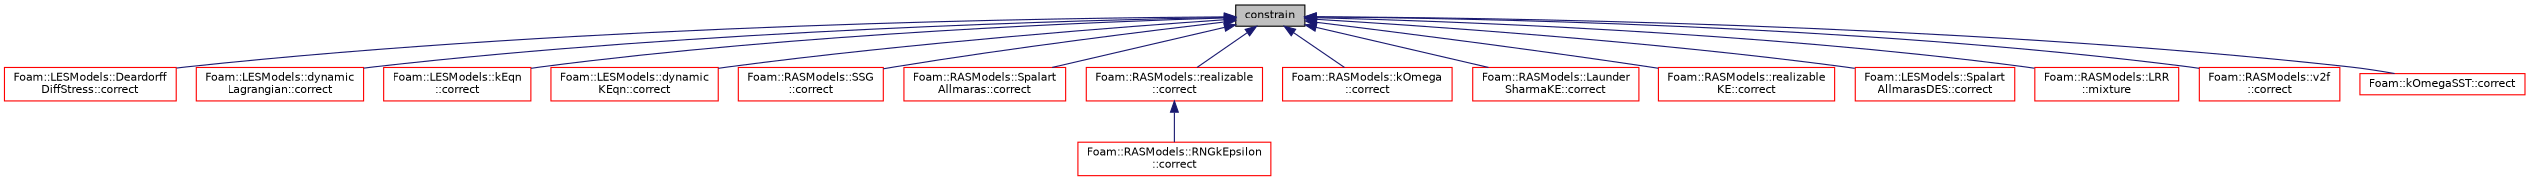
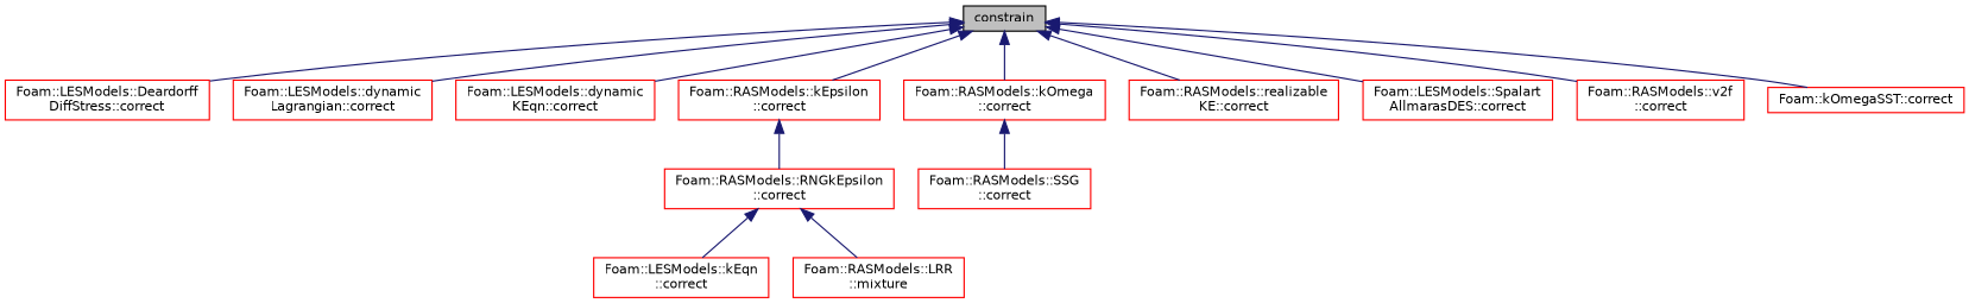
  digraph {
    rankdir=TB
    node [color=red fontname=Helvetica fontsize=10 shape=record]
    edge [color=midnightblue dir=back fontname=Helvetica fontsize=10 labelfontname=Helvetica labelfontsize=10 style=solid]
    n1 [color=black fillcolor=grey75 fontcolor=black height=0.2 label=constrain style=filled width=0.4]
    n2 [height=0.2 label="Foam::LESModels::Deardorff\lDiffStress::correct" width=0.4]
    n3 [height=0.2 label="Foam::LESModels::dynamic\lLagrangian::correct" width=0.4]
    n4 [height=0.2 label="Foam::LESModels::kEqn\l::correct" width=0.4]
    n5 [height=0.2 label="Foam::LESModels::dynamic\lKEqn::correct" width=0.4]
    n6 [height=0.2 label="Foam::RASModels::SSG\l::correct" width=0.4]
-   n7 [height=0.2 label="Foam::RASModels::Spalart\lAllmaras::correct" width=0.4]
-   n8 [height=0.2 label="Foam::RASModels::realizable\l::correct" width=0.4]
+   n8 [height=0.2 label="Foam::RASModels::kEpsilon\l::correct" width=0.4]
    n9 [height=0.2 label="Foam::RASModels::kOmega\l::correct" width=0.4]
-   n10 [height=0.2 label="Foam::RASModels::Launder\lSharmaKE::correct" width=0.4]
    n11 [height=0.2 label="Foam::RASModels::realizable\lKE::correct" width=0.4]
    n12 [height=0.2 label="Foam::LESModels::Spalart\lAllmarasDES::correct" width=0.4]
    n13 [height=0.2 label="Foam::RASModels::LRR\l::mixture" width=0.4]
    n14 [height=0.2 label="Foam::RASModels::v2f\l::correct" width=0.4]
    n15 [height=0.2 label="Foam::kOmegaSST::correct" width=0.4]
    n16 [height=0.2 label="Foam::RASModels::RNGkEpsilon\l::correct" width=0.4]
    n1 -> n2
    n1 -> n3
-   n1 -> n4
+   n16 -> n4
    n1 -> n5
-   n1 -> n6
-   n1 -> n7
+   n9 -> n6
    n1 -> n8
    n1 -> n9
-   n1 -> n10
    n1 -> n11
    n1 -> n12
-   n1 -> n13
+   n16 -> n13
    n1 -> n14
    n1 -> n15
    n8 -> n16
  }
